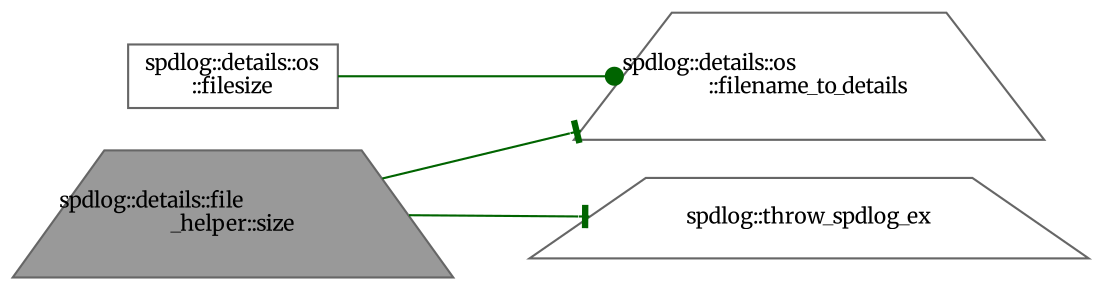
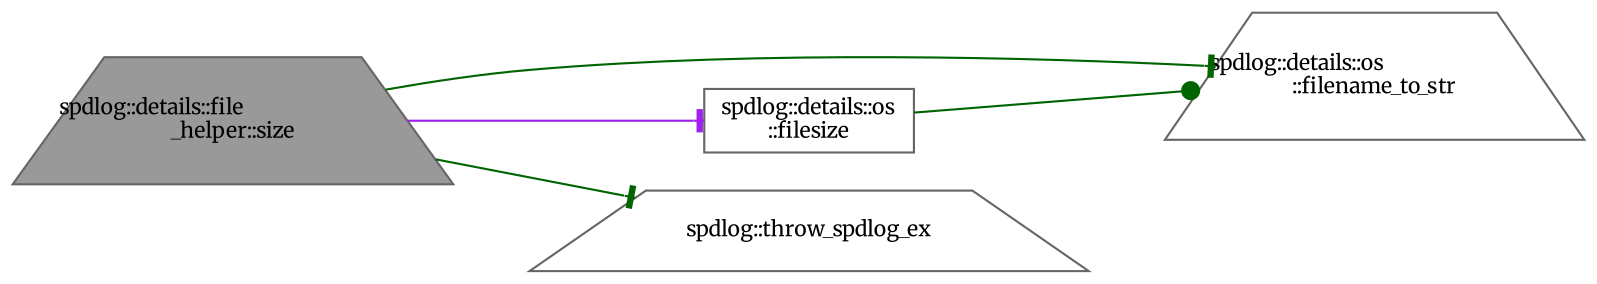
  digraph {
    fontname=Merriweather
    rankdir=LR
    node [color=grey40 fillcolor=white fontname=Merriweather fontsize=10 shape=trapezium style=filled]
    edge [arrowhead=tee color=darkgreen fontname=Merriweather fontsize=10 labelfontname=Helvetica labelfontsize=10 style=solid]
    n1 [color=gray40 fillcolor=grey60 fontcolor=black height=0.2 label="spdlog::details::file\l_helper::size" width=0.4]
-   n2 [height=0.2 label="spdlog::details::os\l::filename_to_details" width=0.4]
+   n2 [height=0.2 label="spdlog::details::os\l::filename_to_str" width=0.4]
    n3 [height=0.2 label="spdlog::details::os\l::filesize" shape=box width=0.4]
    n4 [height=0.2 label="spdlog::throw_spdlog_ex" width=0.4]
    n1 -> n2
+   n1 -> n3 [color=purple]
    n1 -> n4
    n3 -> n2 [arrowhead=dot]
  }
